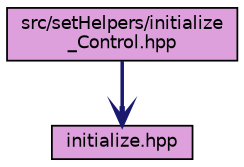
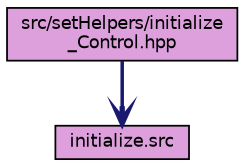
  digraph {
    node [color=black fillcolor=plum fontname=Helvetica fontsize=10 shape=record style=filled]
    n1 [fontcolor=black height=0.2 label="src/setHelpers/initialize\l_Control.hpp" width=0.4]
-   n2 [height=0.2 label="initialize.hpp" width=0.4]
+   n2 [height=0.2 label="initialize.src" width=0.4]
    n1 -> n2 [color=midnightblue fontname=Helvetica fontsize=10 labelfontname=Helvetica labelfontsize=10 style=bold arrowhead=vee]
  }
